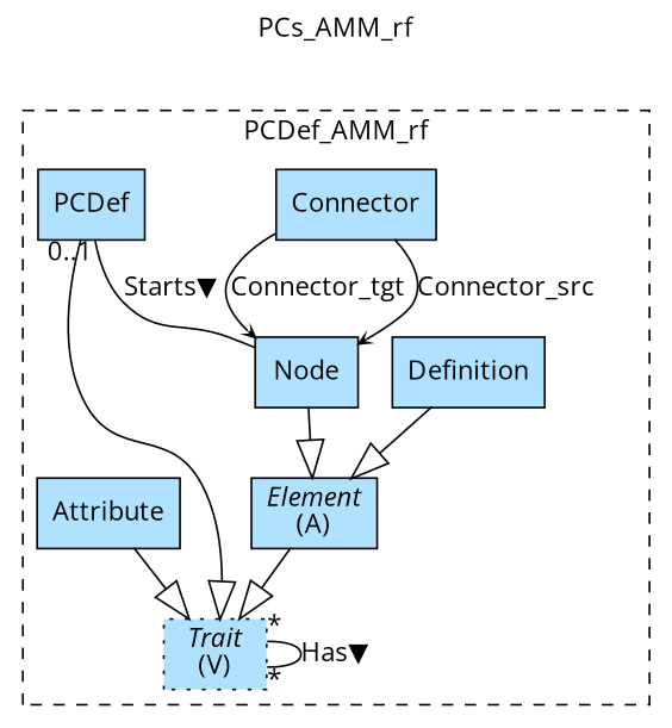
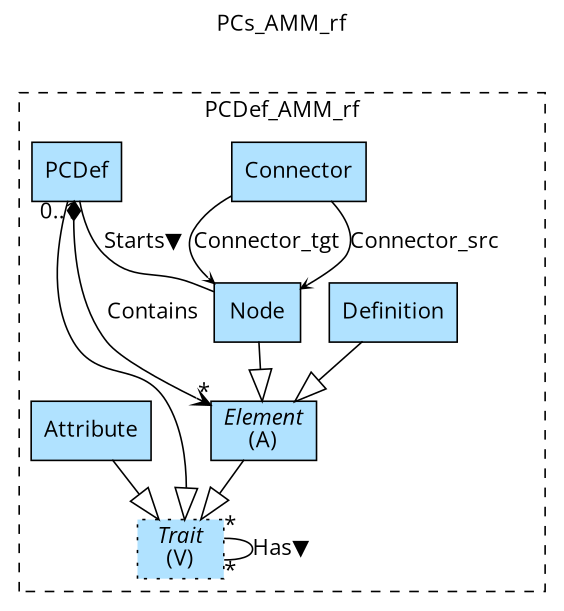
  digraph {
    fontname="Open Sans"
    label=PCs_AMM_rf
    labelfontsize=12
    labelloc=tl
    node [fillcolor=lightskyblue1 fontname="Open Sans" shape=record style=filled]
    edge [arrowhead=onormal arrowsize=2.0 fontname="Open Sans"]
    n1 [label=Definition]
    n2 [label=<{<I>Element</I><br/>(A)}>]
    n3 [label=Connector]
    n4 [label="Node"]
    n5 [label=<{<I>Trait</I><br/>(V)}> style="filled,dotted"]
    n6 [label=PCDef]
    n7 [label=Attribute]
    subgraph cluster_1 {
      label=PCDef_AMM_rf
      style=dashed
      n1
      n2
      n3
      n4
      n5
      n6
      n7
    }
    n1 -> n2
    n2 -> n5
    n3 -> n4 [arrowhead=vee arrowsize=.5 label=Connector_src]
    n3 -> n4 [arrowhead=vee arrowsize=.5 label=Connector_tgt]
    n4 -> n2
    n5 -> n5 [dir=none headlabel="*" label="Has▼" taillabel="*" arrowhead="" arrowsize=""]
+   n6 -> n2 [arrowhead=vee arrowtail=diamond dir=both headlabel="*" label=Contains arrowsize=""]
    n6 -> n4 [dir=none label="Starts▼" taillabel="0..1" arrowhead="" arrowsize=""]
    n6 -> n5
    n7 -> n5
  }
